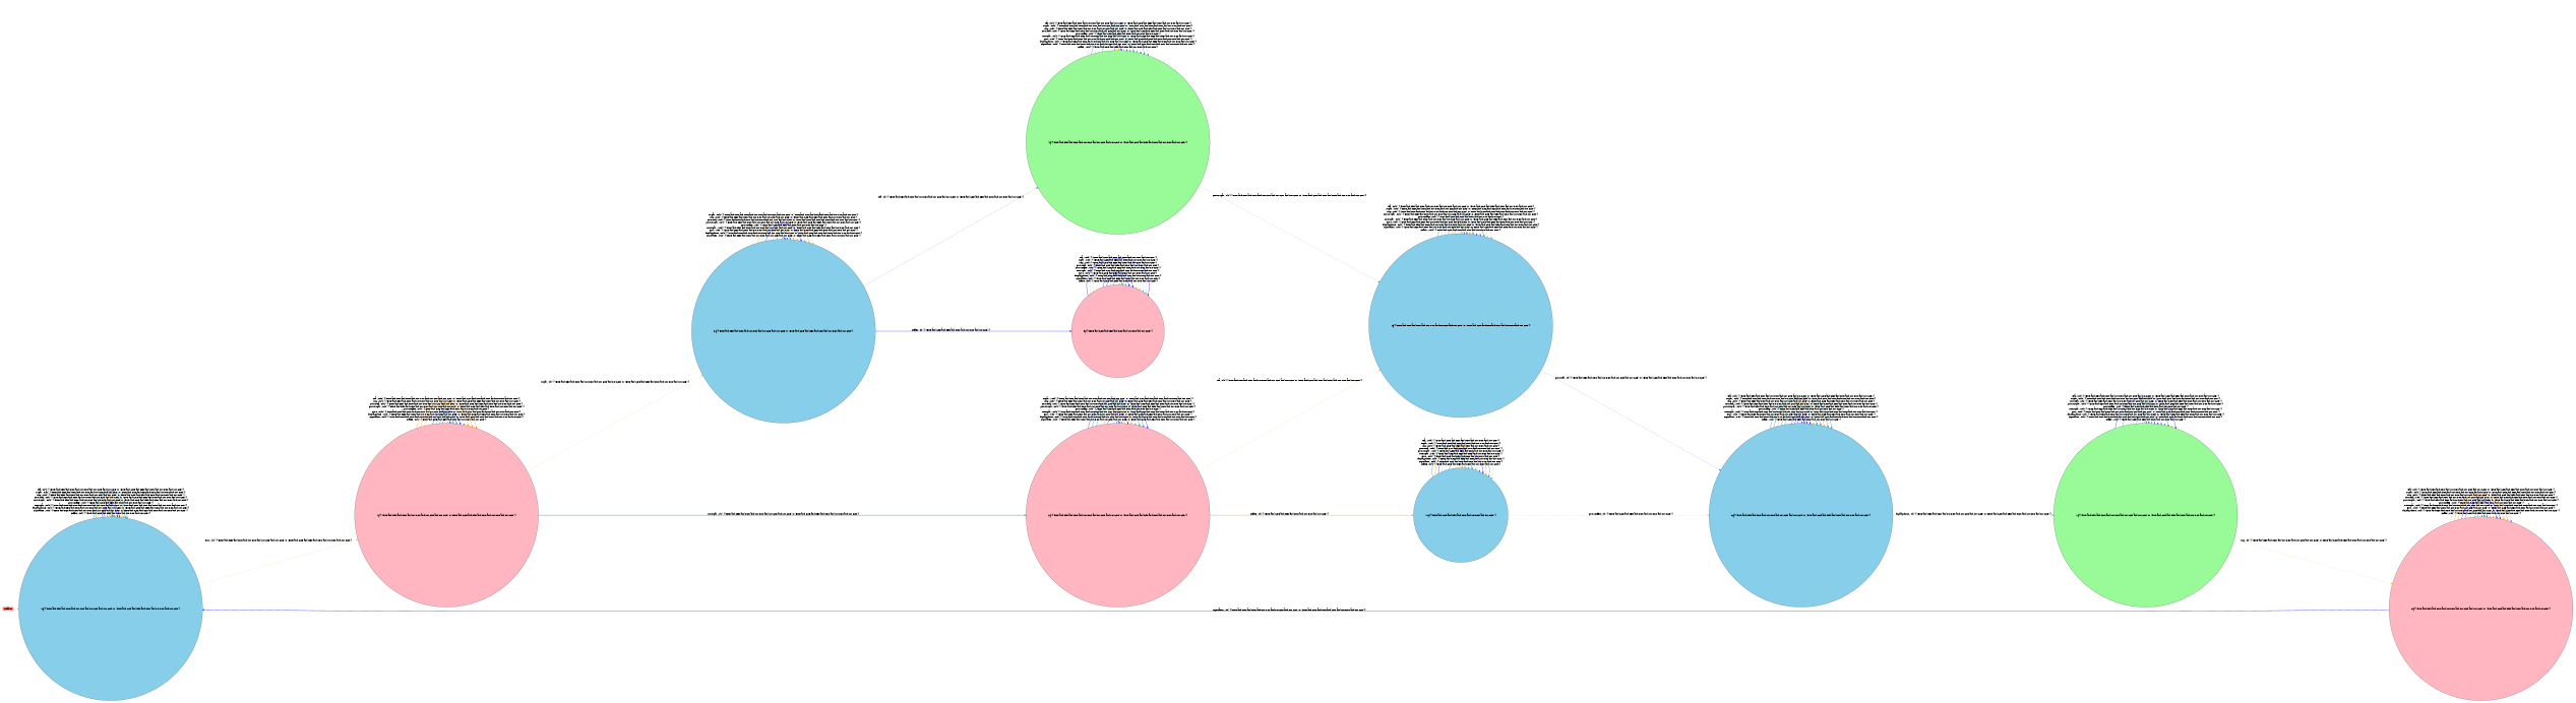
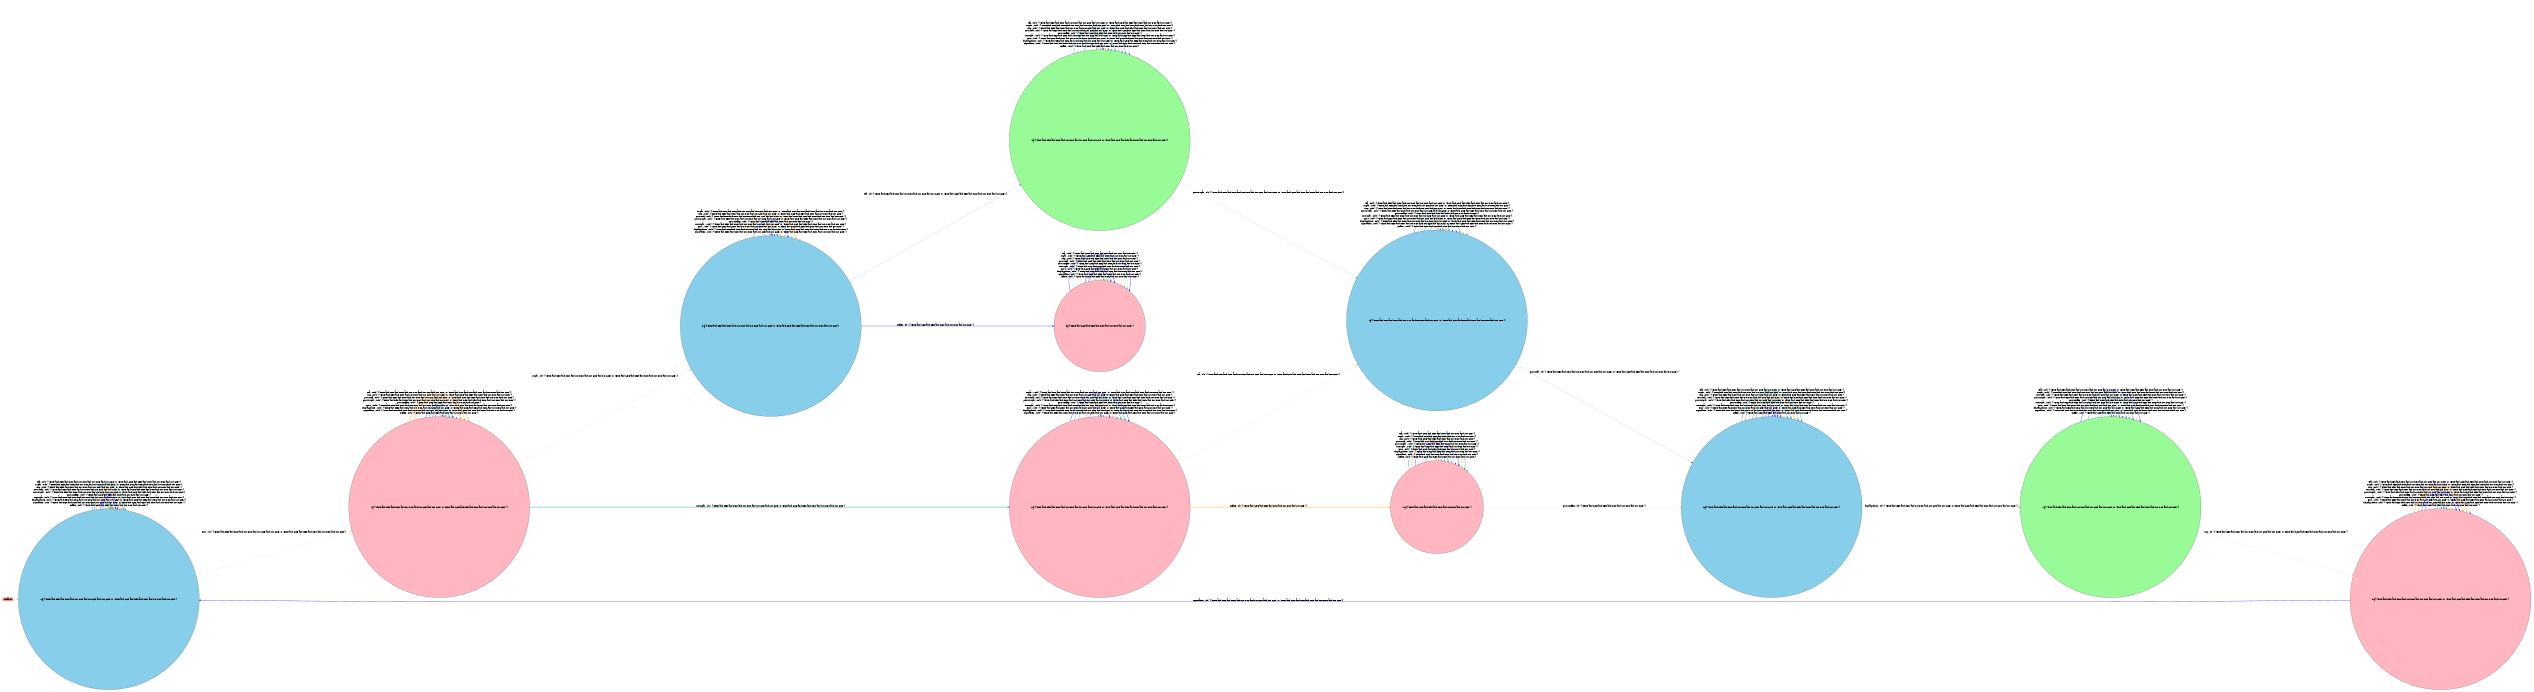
  digraph {
    rankdir=LR
    node [fillcolor=lightpink shape=circle style=filled]
    edge [color=teal lblstyle="above, sloped" style=bold]
    n1 [fillcolor=skyblue label="0@[((EUR and TEA and TON and not DOL and not CAP and not COF) or (EUR and COF and TEA and TON and not DOL and not CAP))]"]
    n2 [label="1@[((EUR and TEA and TON and not DOL and not CAP and not COF) or (EUR and COF and TEA and TON and not DOL and not CAP))]"]
    n3 [label="2@[((EUR and TEA and TON and not DOL and not CAP and not COF) or (EUR and COF and TEA and TON and not DOL and not CAP))]"]
    n4 [fillcolor=skyblue label="3@[((EUR and TEA and TON and not DOL and not CAP and not COF) or (EUR and COF and TEA and TON and not DOL and not CAP))]"]
    n5 [fillcolor=skyblue label="5@[((EUR and TEA and TON and not DOL and not CAP and not COF) or (EUR and COF and TEA and TON and not DOL and not CAP))]"]
-   n6 [fillcolor=skyblue label="10@[((EUR and COF and TEA and TON and not DOL and not CAP))]"]
+   n6 [label="10@[((EUR and COF and TEA and TON and not DOL and not CAP))]"]
    n7 [fillcolor=palegreen label="4@[((EUR and TEA and TON and not DOL and not CAP and not COF) or (EUR and COF and TEA and TON and not DOL and not CAP))]"]
    n8 [label="9@[((EUR and COF and TEA and TON and not DOL and not CAP))]"]
    n9 [fillcolor=skyblue label="6@[((EUR and TEA and TON and not DOL and not CAP and not COF) or (EUR and COF and TEA and TON and not DOL and not CAP))]"]
    n10 [fillcolor=palegreen label="7@[((EUR and TEA and TON and not DOL and not CAP and not COF) or (EUR and COF and TEA and TON and not DOL and not CAP))]"]
    n11 [label="8@[((EUR and TEA and TON and not DOL and not CAP and not COF) or (EUR and COF and TEA and TON and not DOL and not CAP))]"]
    __start0 [fillcolor=salmon height=0 shape=none width=0]
    n1 -> n1 [color=darkorange label="coffee / nok() [((EUR and COF and TEA and TON and not DOL and not CAP))]"]
    n1 -> n1 [label="cup_taken / nok() [((EUR and TEA and TON and not DOL and not CAP and not COF) or (EUR and COF and TEA and TON and not DOL and not CAP))]"]
    n1 -> n1 [label="display_done / nok() [((EUR and TEA and TON and not DOL and not CAP and not COF) or (EUR and COF and TEA and TON and not DOL and not CAP))]"]
    n1 -> n1 [color=darkorange label="no_sugar / nok() [((EUR and TEA and TON and not DOL and not CAP and not COF) or (EUR and COF and TEA and TON and not DOL and not CAP))]" style=dashed]
    n1 -> n1 [color=blue label="pour_coffee / nok() [((EUR and COF and TEA and TON and not DOL and not CAP))]"]
    n1 -> n1 [color=blue label="pour_sugar / nok() [((EUR and TEA and TON and not DOL and not CAP and not COF) or (EUR and COF and TEA and TON and not DOL and not CAP))]"]
    n1 -> n1 [color=darkorange label="pour_tea / nok() [((EUR and TEA and TON and not DOL and not CAP and not COF) or (EUR and COF and TEA and TON and not DOL and not CAP))]" style=dashed]
    n1 -> n1 [color=darkorange label="ring / nok() [((EUR and TEA and TON and not DOL and not CAP and not COF) or (EUR and COF and TEA and TON and not DOL and not CAP))]"]
    n1 -> n1 [label="sugar / nok() [((EUR and TEA and TON and not DOL and not CAP and not COF) or (EUR and COF and TEA and TON and not DOL and not CAP))]"]
    n1 -> n1 [label="tea / nok() [((EUR and TEA and TON and not DOL and not CAP and not COF) or (EUR and COF and TEA and TON and not DOL and not CAP))]"]
    n1 -> n2 [color=darkorange label="euro / ok() [((EUR and TEA and TON and not DOL and not CAP and not COF) or (EUR and COF and TEA and TON and not DOL and not CAP))]" style=dashed]
    n2 -> n2 [color=darkorange label="coffee / nok() [((EUR and COF and TEA and TON and not DOL and not CAP))]" style=dashed]
    n2 -> n2 [color=blue label="cup_taken / nok() [((EUR and TEA and TON and not DOL and not CAP and not COF) or (EUR and COF and TEA and TON and not DOL and not CAP))]"]
    n2 -> n2 [label="display_done / nok() [((EUR and TEA and TON and not DOL and not CAP and not COF) or (EUR and COF and TEA and TON and not DOL and not CAP))]"]
    n2 -> n2 [label="euro / nok() [((EUR and TEA and TON and not DOL and not CAP and not COF) or (EUR and COF and TEA and TON and not DOL and not CAP))]"]
    n2 -> n2 [color=blue label="pour_coffee / nok() [((EUR and COF and TEA and TON and not DOL and not CAP))]"]
    n2 -> n2 [label="pour_sugar / nok() [((EUR and TEA and TON and not DOL and not CAP and not COF) or (EUR and COF and TEA and TON and not DOL and not CAP))]" style=dashed]
    n2 -> n2 [color=darkorange label="pour_tea / nok() [((EUR and TEA and TON and not DOL and not CAP and not COF) or (EUR and COF and TEA and TON and not DOL and not CAP))]"]
    n2 -> n2 [color=darkorange label="ring / nok() [((EUR and TEA and TON and not DOL and not CAP and not COF) or (EUR and COF and TEA and TON and not DOL and not CAP))]"]
    n2 -> n2 [color=darkorange label="tea / nok() [((EUR and TEA and TON and not DOL and not CAP and not COF) or (EUR and COF and TEA and TON and not DOL and not CAP))]"]
    n2 -> n3 [label="no_sugar / ok() [((EUR and TEA and TON and not DOL and not CAP and not COF) or (EUR and COF and TEA and TON and not DOL and not CAP))]"]
    n2 -> n4 [color=darkorange label="sugar / ok() [((EUR and TEA and TON and not DOL and not CAP and not COF) or (EUR and COF and TEA and TON and not DOL and not CAP))]" style=dashed]
    n3 -> n3 [color=blue label="cup_taken / nok() [((EUR and TEA and TON and not DOL and not CAP and not COF) or (EUR and COF and TEA and TON and not DOL and not CAP))]"]
    n3 -> n3 [label="display_done / nok() [((EUR and TEA and TON and not DOL and not CAP and not COF) or (EUR and COF and TEA and TON and not DOL and not CAP))]" style=dashed]
    n3 -> n3 [color=darkorange label="euro / nok() [((EUR and TEA and TON and not DOL and not CAP and not COF) or (EUR and COF and TEA and TON and not DOL and not CAP))]" style=dashed]
    n3 -> n3 [color=blue label="no_sugar / nok() [((EUR and TEA and TON and not DOL and not CAP and not COF) or (EUR and COF and TEA and TON and not DOL and not CAP))]"]
    n3 -> n3 [color=darkorange label="pour_coffee / nok() [((EUR and COF and TEA and TON and not DOL and not CAP))]"]
    n3 -> n3 [label="pour_sugar / nok() [((EUR and TEA and TON and not DOL and not CAP and not COF) or (EUR and COF and TEA and TON and not DOL and not CAP))]" style=dashed]
    n3 -> n3 [label="pour_tea / nok() [((EUR and TEA and TON and not DOL and not CAP and not COF) or (EUR and COF and TEA and TON and not DOL and not CAP))]"]
    n3 -> n3 [label="ring / nok() [((EUR and TEA and TON and not DOL and not CAP and not COF) or (EUR and COF and TEA and TON and not DOL and not CAP))]"]
    n3 -> n3 [color=blue label="sugar / void() [((EUR and TEA and TON and not DOL and not CAP and not COF) or (EUR and COF and TEA and TON and not DOL and not CAP))]"]
    n3 -> n5 [color=darkorange label="tea / ok() [((EUR and TEA and TON and not DOL and not CAP and not COF) or (EUR and COF and TEA and TON and not DOL and not CAP))]" style=dashed]
    n3 -> n6 [color=darkorange label="coffee / ok() [((EUR and COF and TEA and TON and not DOL and not CAP))]"]
    n4 -> n4 [color=blue label="cup_taken / nok() [((EUR and TEA and TON and not DOL and not CAP and not COF) or (EUR and COF and TEA and TON and not DOL and not CAP))]"]
    n4 -> n4 [color=blue label="display_done / nok() [((EUR and TEA and TON and not DOL and not CAP and not COF) or (EUR and COF and TEA and TON and not DOL and not CAP))]" style=dashed]
    n4 -> n4 [label="euro / nok() [((EUR and TEA and TON and not DOL and not CAP and not COF) or (EUR and COF and TEA and TON and not DOL and not CAP))]"]
    n4 -> n4 [color=darkorange label="no_sugar / void() [((EUR and TEA and TON and not DOL and not CAP and not COF) or (EUR and COF and TEA and TON and not DOL and not CAP))]"]
    n4 -> n4 [color=darkorange label="pour_coffee / nok() [((EUR and COF and TEA and TON and not DOL and not CAP))]" style=dashed]
    n4 -> n4 [color=blue label="pour_sugar / nok() [((EUR and TEA and TON and not DOL and not CAP and not COF) or (EUR and COF and TEA and TON and not DOL and not CAP))]"]
    n4 -> n4 [label="pour_tea / nok() [((EUR and TEA and TON and not DOL and not CAP and not COF) or (EUR and COF and TEA and TON and not DOL and not CAP))]" style=dashed]
    n4 -> n4 [color=darkorange label="ring / nok() [((EUR and TEA and TON and not DOL and not CAP and not COF) or (EUR and COF and TEA and TON and not DOL and not CAP))]"]
    n4 -> n4 [color=darkorange label="sugar / nok() [((EUR and TEA and TON and not DOL and not CAP and not COF) or (EUR and COF and TEA and TON and not DOL and not CAP))]" style=dashed]
    n4 -> n7 [color=blue label="tea / ok() [((EUR and TEA and TON and not DOL and not CAP and not COF) or (EUR and COF and TEA and TON and not DOL and not CAP))]" style=dashed]
    n4 -> n8 [color=blue label="coffee / ok() [((EUR and COF and TEA and TON and not DOL and not CAP))]"]
    n5 -> n5 [color=darkorange label="coffee / void() [((EUR and COF and TEA and TON and not DOL and not CAP))]"]
    n5 -> n5 [color=blue label="cup_taken / nok() [((EUR and TEA and TON and not DOL and not CAP and not COF) or (EUR and COF and TEA and TON and not DOL and not CAP))]" style=dashed]
    n5 -> n5 [label="display_done / nok() [((EUR and TEA and TON and not DOL and not CAP and not COF) or (EUR and COF and TEA and TON and not DOL and not CAP))]"]
    n5 -> n5 [color=darkorange label="euro / nok() [((EUR and TEA and TON and not DOL and not CAP and not COF) or (EUR and COF and TEA and TON and not DOL and not CAP))]"]
    n5 -> n5 [label="no_sugar / nok() [((EUR and TEA and TON and not DOL and not CAP and not COF) or (EUR and COF and TEA and TON and not DOL and not CAP))]"]
    n5 -> n5 [color=blue label="pour_coffee / nok() [((EUR and COF and TEA and TON and not DOL and not CAP))]" style=dashed]
    n5 -> n5 [color=blue label="pour_sugar / nok() [((EUR and TEA and TON and not DOL and not CAP and not COF) or (EUR and COF and TEA and TON and not DOL and not CAP))]" style=dashed]
    n5 -> n5 [label="ring / nok() [((EUR and TEA and TON and not DOL and not CAP and not COF) or (EUR and COF and TEA and TON and not DOL and not CAP))]"]
    n5 -> n5 [color=darkorange label="sugar / nok() [((EUR and TEA and TON and not DOL and not CAP and not COF) or (EUR and COF and TEA and TON and not DOL and not CAP))]" style=dashed]
    n5 -> n5 [label="tea / nok() [((EUR and TEA and TON and not DOL and not CAP and not COF) or (EUR and COF and TEA and TON and not DOL and not CAP))]" style=dashed]
    n5 -> n9 [color=blue label="pour_tea / ok() [((EUR and TEA and TON and not DOL and not CAP and not COF) or (EUR and COF and TEA and TON and not DOL and not CAP))]" style=dashed]
    n6 -> n6 [color=darkorange label="coffee / nok() [((EUR and COF and TEA and TON and not DOL and not CAP))]"]
    n6 -> n6 [label="cup_taken / nok() [((EUR and COF and TEA and TON and not DOL and not CAP))]" style=dashed]
    n6 -> n6 [label="display_done / nok() [((EUR and COF and TEA and TON and not DOL and not CAP))]" style=dashed]
    n6 -> n6 [label="euro / nok() [((EUR and COF and TEA and TON and not DOL and not CAP))]"]
    n6 -> n6 [label="no_sugar / nok() [((EUR and COF and TEA and TON and not DOL and not CAP))]" style=dashed]
    n6 -> n6 [color=blue label="pour_sugar / nok() [((EUR and COF and TEA and TON and not DOL and not CAP))]" style=dashed]
    n6 -> n6 [color=blue label="pour_tea / nok() [((EUR and COF and TEA and TON and not DOL and not CAP))]"]
    n6 -> n6 [color=darkorange label="ring / nok() [((EUR and COF and TEA and TON and not DOL and not CAP))]"]
    n6 -> n6 [label="sugar / nok() [((EUR and COF and TEA and TON and not DOL and not CAP))]"]
    n6 -> n6 [label="tea / void() [((EUR and COF and TEA and TON and not DOL and not CAP))]" style=dashed]
    n6 -> n9 [color=darkorange label="pour_coffee / ok() [((EUR and COF and TEA and TON and not DOL and not CAP))]" style=dashed]
    n7 -> n5 [label="pour_sugar / ok() [((EUR and TEA and TON and not DOL and not CAP and not COF) or (EUR and COF and TEA and TON and not DOL and not CAP))]" style=dashed]
    n7 -> n7 [color=darkorange label="coffee / void() [((EUR and COF and TEA and TON and not DOL and not CAP))]"]
    n7 -> n7 [color=blue label="cup_taken / nok() [((EUR and TEA and TON and not DOL and not CAP and not COF) or (EUR and COF and TEA and TON and not DOL and not CAP))]"]
    n7 -> n7 [color=darkorange label="display_done / nok() [((EUR and TEA and TON and not DOL and not CAP and not COF) or (EUR and COF and TEA and TON and not DOL and not CAP))]" style=dashed]
    n7 -> n7 [color=blue label="euro / nok() [((EUR and TEA and TON and not DOL and not CAP and not COF) or (EUR and COF and TEA and TON and not DOL and not CAP))]" style=dashed]
    n7 -> n7 [label="no_sugar / nok() [((EUR and TEA and TON and not DOL and not CAP and not COF) or (EUR and COF and TEA and TON and not DOL and not CAP))]" style=dashed]
    n7 -> n7 [label="pour_coffee / nok() [((EUR and COF and TEA and TON and not DOL and not CAP))]"]
    n7 -> n7 [label="pour_tea / nok() [((EUR and TEA and TON and not DOL and not CAP and not COF) or (EUR and COF and TEA and TON and not DOL and not CAP))]" style=dashed]
    n7 -> n7 [color=blue label="ring / nok() [((EUR and TEA and TON and not DOL and not CAP and not COF) or (EUR and COF and TEA and TON and not DOL and not CAP))]" style=dashed]
    n7 -> n7 [label="sugar / nok() [((EUR and TEA and TON and not DOL and not CAP and not COF) or (EUR and COF and TEA and TON and not DOL and not CAP))]"]
    n7 -> n7 [color=blue label="tea / nok() [((EUR and TEA and TON and not DOL and not CAP and not COF) or (EUR and COF and TEA and TON and not DOL and not CAP))]" style=dashed]
    n8 -> n8 [color=darkorange label="coffee / nok() [((EUR and COF and TEA and TON and not DOL and not CAP))]" style=dashed]
    n8 -> n8 [label="cup_taken / nok() [((EUR and COF and TEA and TON and not DOL and not CAP))]"]
    n8 -> n8 [label="display_done / nok() [((EUR and COF and TEA and TON and not DOL and not CAP))]" style=dashed]
    n8 -> n8 [color=blue label="euro / nok() [((EUR and COF and TEA and TON and not DOL and not CAP))]"]
    n8 -> n8 [color=blue label="no_sugar / nok() [((EUR and COF and TEA and TON and not DOL and not CAP))]"]
    n8 -> n8 [color=darkorange label="pour_coffee / nok() [((EUR and COF and TEA and TON and not DOL and not CAP))]" style=dashed]
    n8 -> n8 [color=darkorange label="pour_tea / nok() [((EUR and COF and TEA and TON and not DOL and not CAP))]" style=dashed]
    n8 -> n8 [label="ring / nok() [((EUR and COF and TEA and TON and not DOL and not CAP))]" style=dashed]
    n8 -> n8 [label="sugar / nok() [((EUR and COF and TEA and TON and not DOL and not CAP))]" style=dashed]
    n8 -> n8 [color=blue label="tea / void() [((EUR and COF and TEA and TON and not DOL and not CAP))]"]
    n9 -> n9 [color=blue label="coffee / nok() [((EUR and COF and TEA and TON and not DOL and not CAP))]" style=dashed]
    n9 -> n9 [color=blue label="cup_taken / nok() [((EUR and TEA and TON and not DOL and not CAP and not COF) or (EUR and COF and TEA and TON and not DOL and not CAP))]"]
    n9 -> n9 [color=blue label="euro / nok() [((EUR and TEA and TON and not DOL and not CAP and not COF) or (EUR and COF and TEA and TON and not DOL and not CAP))]"]
    n9 -> n9 [color=blue label="no_sugar / nok() [((EUR and TEA and TON and not DOL and not CAP and not COF) or (EUR and COF and TEA and TON and not DOL and not CAP))]"]
    n9 -> n9 [color=darkorange label="pour_coffee / nok() [((EUR and COF and TEA and TON and not DOL and not CAP))]" style=dashed]
    n9 -> n9 [label="pour_sugar / nok() [((EUR and TEA and TON and not DOL and not CAP and not COF) or (EUR and COF and TEA and TON and not DOL and not CAP))]"]
    n9 -> n9 [label="pour_tea / nok() [((EUR and TEA and TON and not DOL and not CAP and not COF) or (EUR and COF and TEA and TON and not DOL and not CAP))]"]
    n9 -> n9 [color=darkorange label="ring / nok() [((EUR and TEA and TON and not DOL and not CAP and not COF) or (EUR and COF and TEA and TON and not DOL and not CAP))]"]
    n9 -> n9 [label="sugar / nok() [((EUR and TEA and TON and not DOL and not CAP and not COF) or (EUR and COF and TEA and TON and not DOL and not CAP))]"]
    n9 -> n9 [label="tea / nok() [((EUR and TEA and TON and not DOL and not CAP and not COF) or (EUR and COF and TEA and TON and not DOL and not CAP))]"]
    n9 -> n10 [label="display_done / ok() [((EUR and TEA and TON and not DOL and not CAP and not COF) or (EUR and COF and TEA and TON and not DOL and not CAP))]" style=dashed]
    n10 -> n10 [label="coffee / nok() [((EUR and COF and TEA and TON and not DOL and not CAP))]"]
    n10 -> n10 [color=blue label="cup_taken / nok() [((EUR and TEA and TON and not DOL and not CAP and not COF) or (EUR and COF and TEA and TON and not DOL and not CAP))]" style=dashed]
    n10 -> n10 [label="display_done / nok() [((EUR and TEA and TON and not DOL and not CAP and not COF) or (EUR and COF and TEA and TON and not DOL and not CAP))]" style=dashed]
    n10 -> n10 [label="euro / nok() [((EUR and TEA and TON and not DOL and not CAP and not COF) or (EUR and COF and TEA and TON and not DOL and not CAP))]"]
    n10 -> n10 [color=blue label="no_sugar / nok() [((EUR and TEA and TON and not DOL and not CAP and not COF) or (EUR and COF and TEA and TON and not DOL and not CAP))]" style=dashed]
    n10 -> n10 [color=blue label="pour_coffee / nok() [((EUR and COF and TEA and TON and not DOL and not CAP))]" style=dashed]
    n10 -> n10 [label="pour_sugar / nok() [((EUR and TEA and TON and not DOL and not CAP and not COF) or (EUR and COF and TEA and TON and not DOL and not CAP))]" style=dashed]
    n10 -> n10 [label="pour_tea / nok() [((EUR and TEA and TON and not DOL and not CAP and not COF) or (EUR and COF and TEA and TON and not DOL and not CAP))]"]
    n10 -> n10 [color=darkorange label="sugar / nok() [((EUR and TEA and TON and not DOL and not CAP and not COF) or (EUR and COF and TEA and TON and not DOL and not CAP))]" style=dashed]
    n10 -> n10 [color=blue label="tea / nok() [((EUR and TEA and TON and not DOL and not CAP and not COF) or (EUR and COF and TEA and TON and not DOL and not CAP))]"]
    n10 -> n11 [color=darkorange label="ring / ok() [((EUR and TEA and TON and not DOL and not CAP and not COF) or (EUR and COF and TEA and TON and not DOL and not CAP))]" style=dashed]
    n11 -> n1 [color=blue label="cup_taken / ok() [((EUR and TEA and TON and not DOL and not CAP and not COF) or (EUR and COF and TEA and TON and not DOL and not CAP))]"]
    n11 -> n11 [label="coffee / nok() [((EUR and COF and TEA and TON and not DOL and not CAP))]" style=dashed]
    n11 -> n11 [label="display_done / nok() [((EUR and TEA and TON and not DOL and not CAP and not COF) or (EUR and COF and TEA and TON and not DOL and not CAP))]"]
    n11 -> n11 [label="euro / nok() [((EUR and TEA and TON and not DOL and not CAP and not COF) or (EUR and COF and TEA and TON and not DOL and not CAP))]"]
    n11 -> n11 [color=darkorange label="no_sugar / nok() [((EUR and TEA and TON and not DOL and not CAP and not COF) or (EUR and COF and TEA and TON and not DOL and not CAP))]" style=dashed]
    n11 -> n11 [color=darkorange label="pour_coffee / nok() [((EUR and COF and TEA and TON and not DOL and not CAP))]" style=dashed]
    n11 -> n11 [color=blue label="pour_sugar / nok() [((EUR and TEA and TON and not DOL and not CAP and not COF) or (EUR and COF and TEA and TON and not DOL and not CAP))]"]
    n11 -> n11 [color=blue label="pour_tea / nok() [((EUR and TEA and TON and not DOL and not CAP and not COF) or (EUR and COF and TEA and TON and not DOL and not CAP))]"]
    n11 -> n11 [color=darkorange label="ring / nok() [((EUR and TEA and TON and not DOL and not CAP and not COF) or (EUR and COF and TEA and TON and not DOL and not CAP))]"]
    n11 -> n11 [color=darkorange label="sugar / nok() [((EUR and TEA and TON and not DOL and not CAP and not COF) or (EUR and COF and TEA and TON and not DOL and not CAP))]"]
    n11 -> n11 [color=blue label="tea / nok() [((EUR and TEA and TON and not DOL and not CAP and not COF) or (EUR and COF and TEA and TON and not DOL and not CAP))]" style=dashed]
    __start0 -> n1 [color=darkorange style=dashed]
  }
